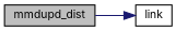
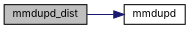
  digraph {
    rankdir=LR
    fontname=Inter
    node [color=black fontname=Inter fontsize=10 shape=record style=filled]
    n1 [fillcolor=grey75 fontcolor=black height=0.2 label=mmdupd_dist width=0.4]
-   n2 [fillcolor=white height=0.2 label=link width=0.4]
+   n2 [fillcolor=white height=0.2 label=mmdupd width=0.4]
    n1 -> n2 [color=midnightblue fontname=Inter fontsize=10 labelfontname=Helvetica labelfontsize=10 style=solid]
  }
